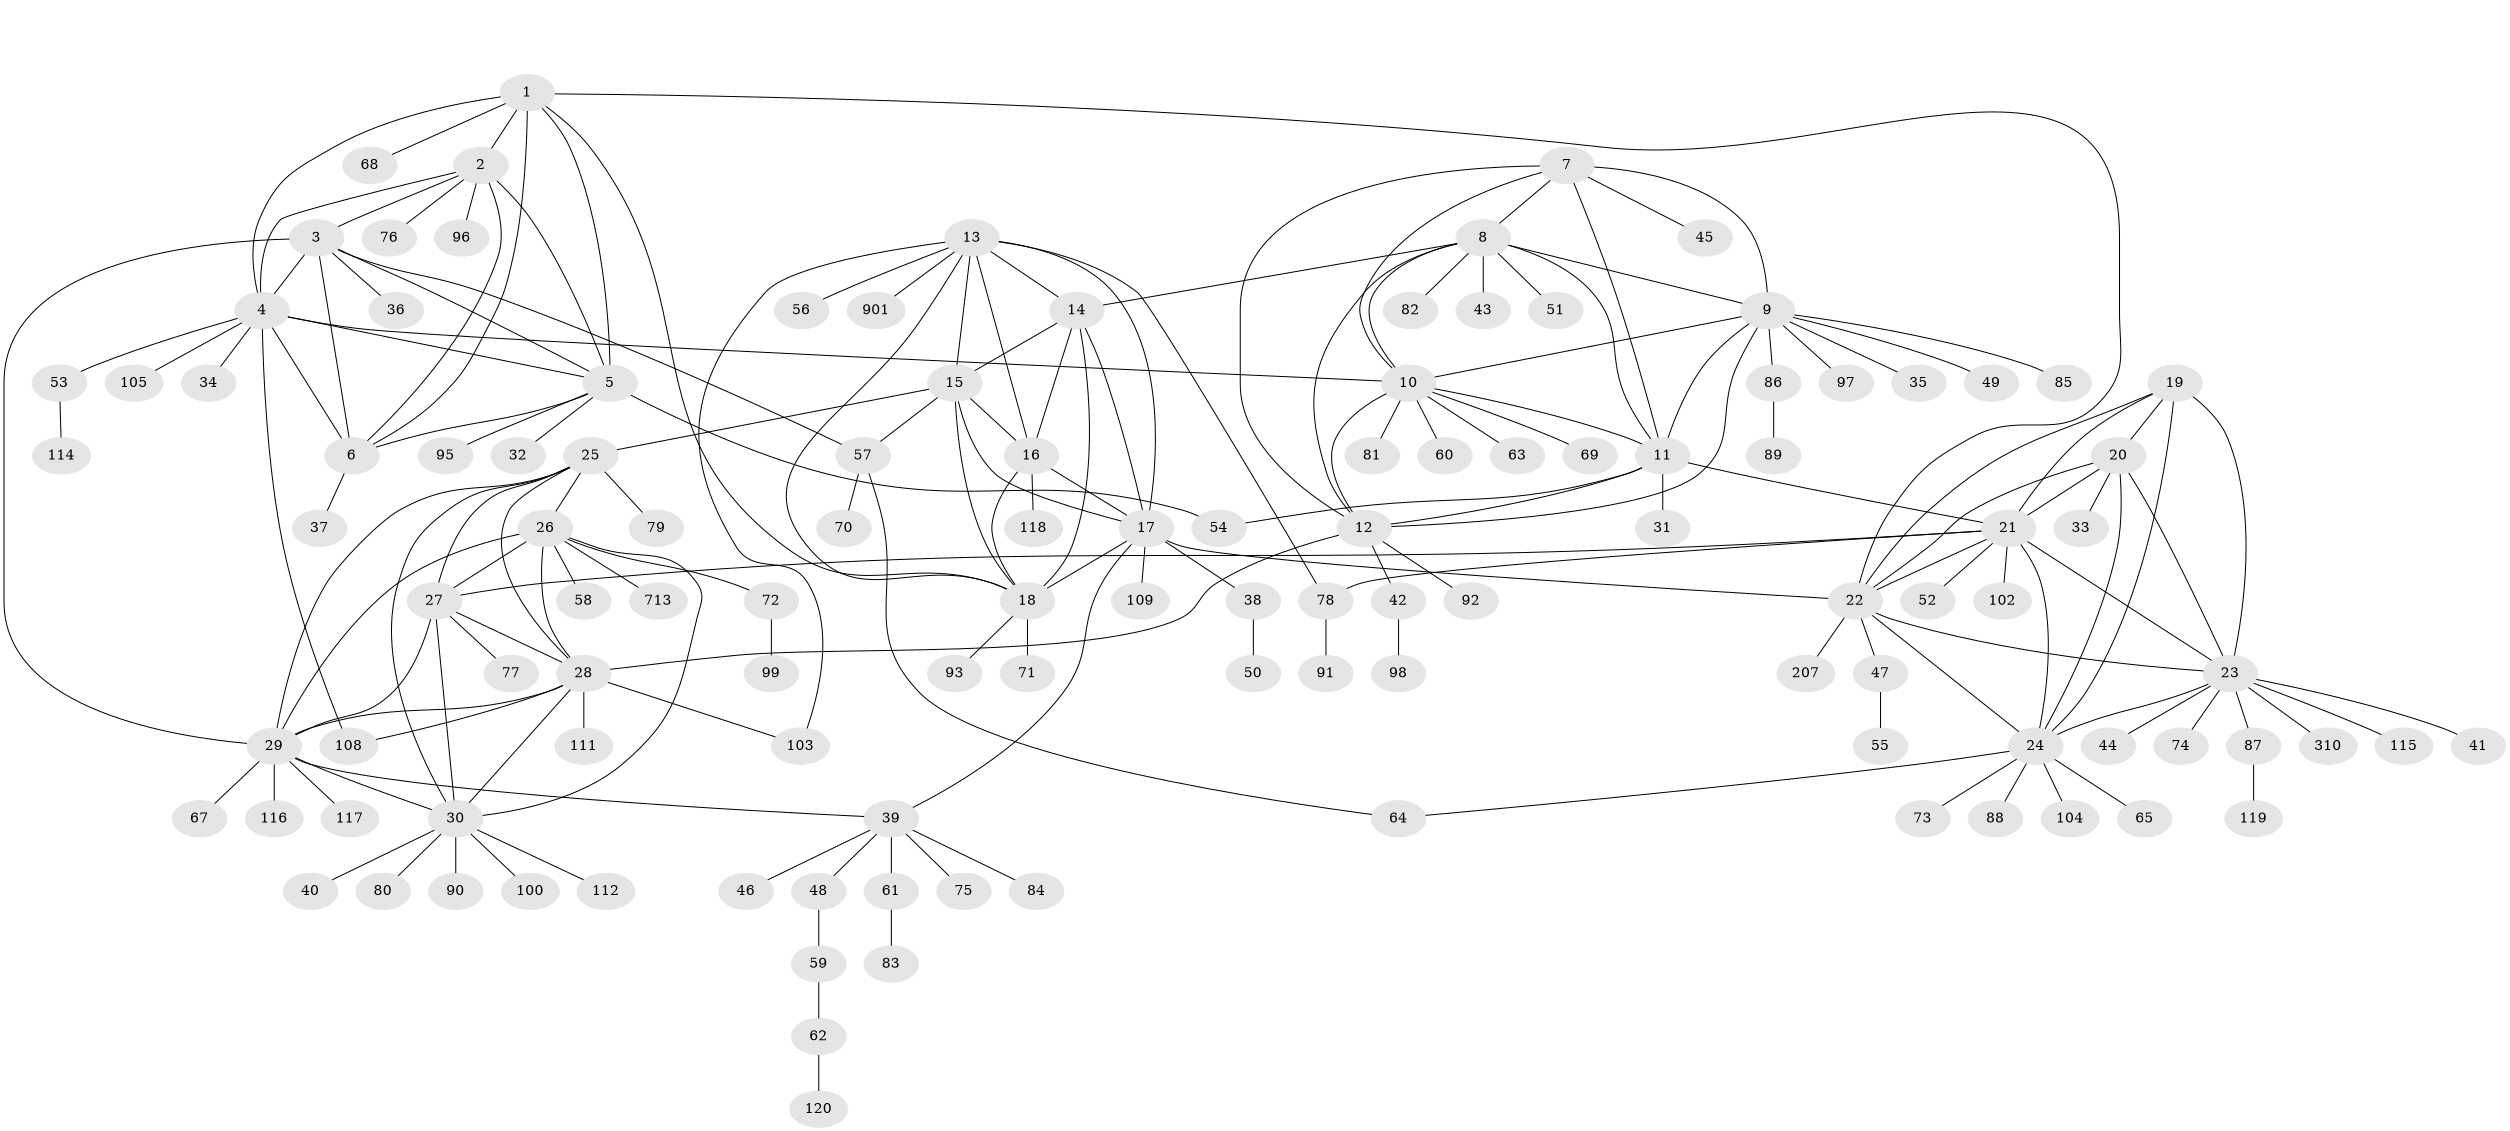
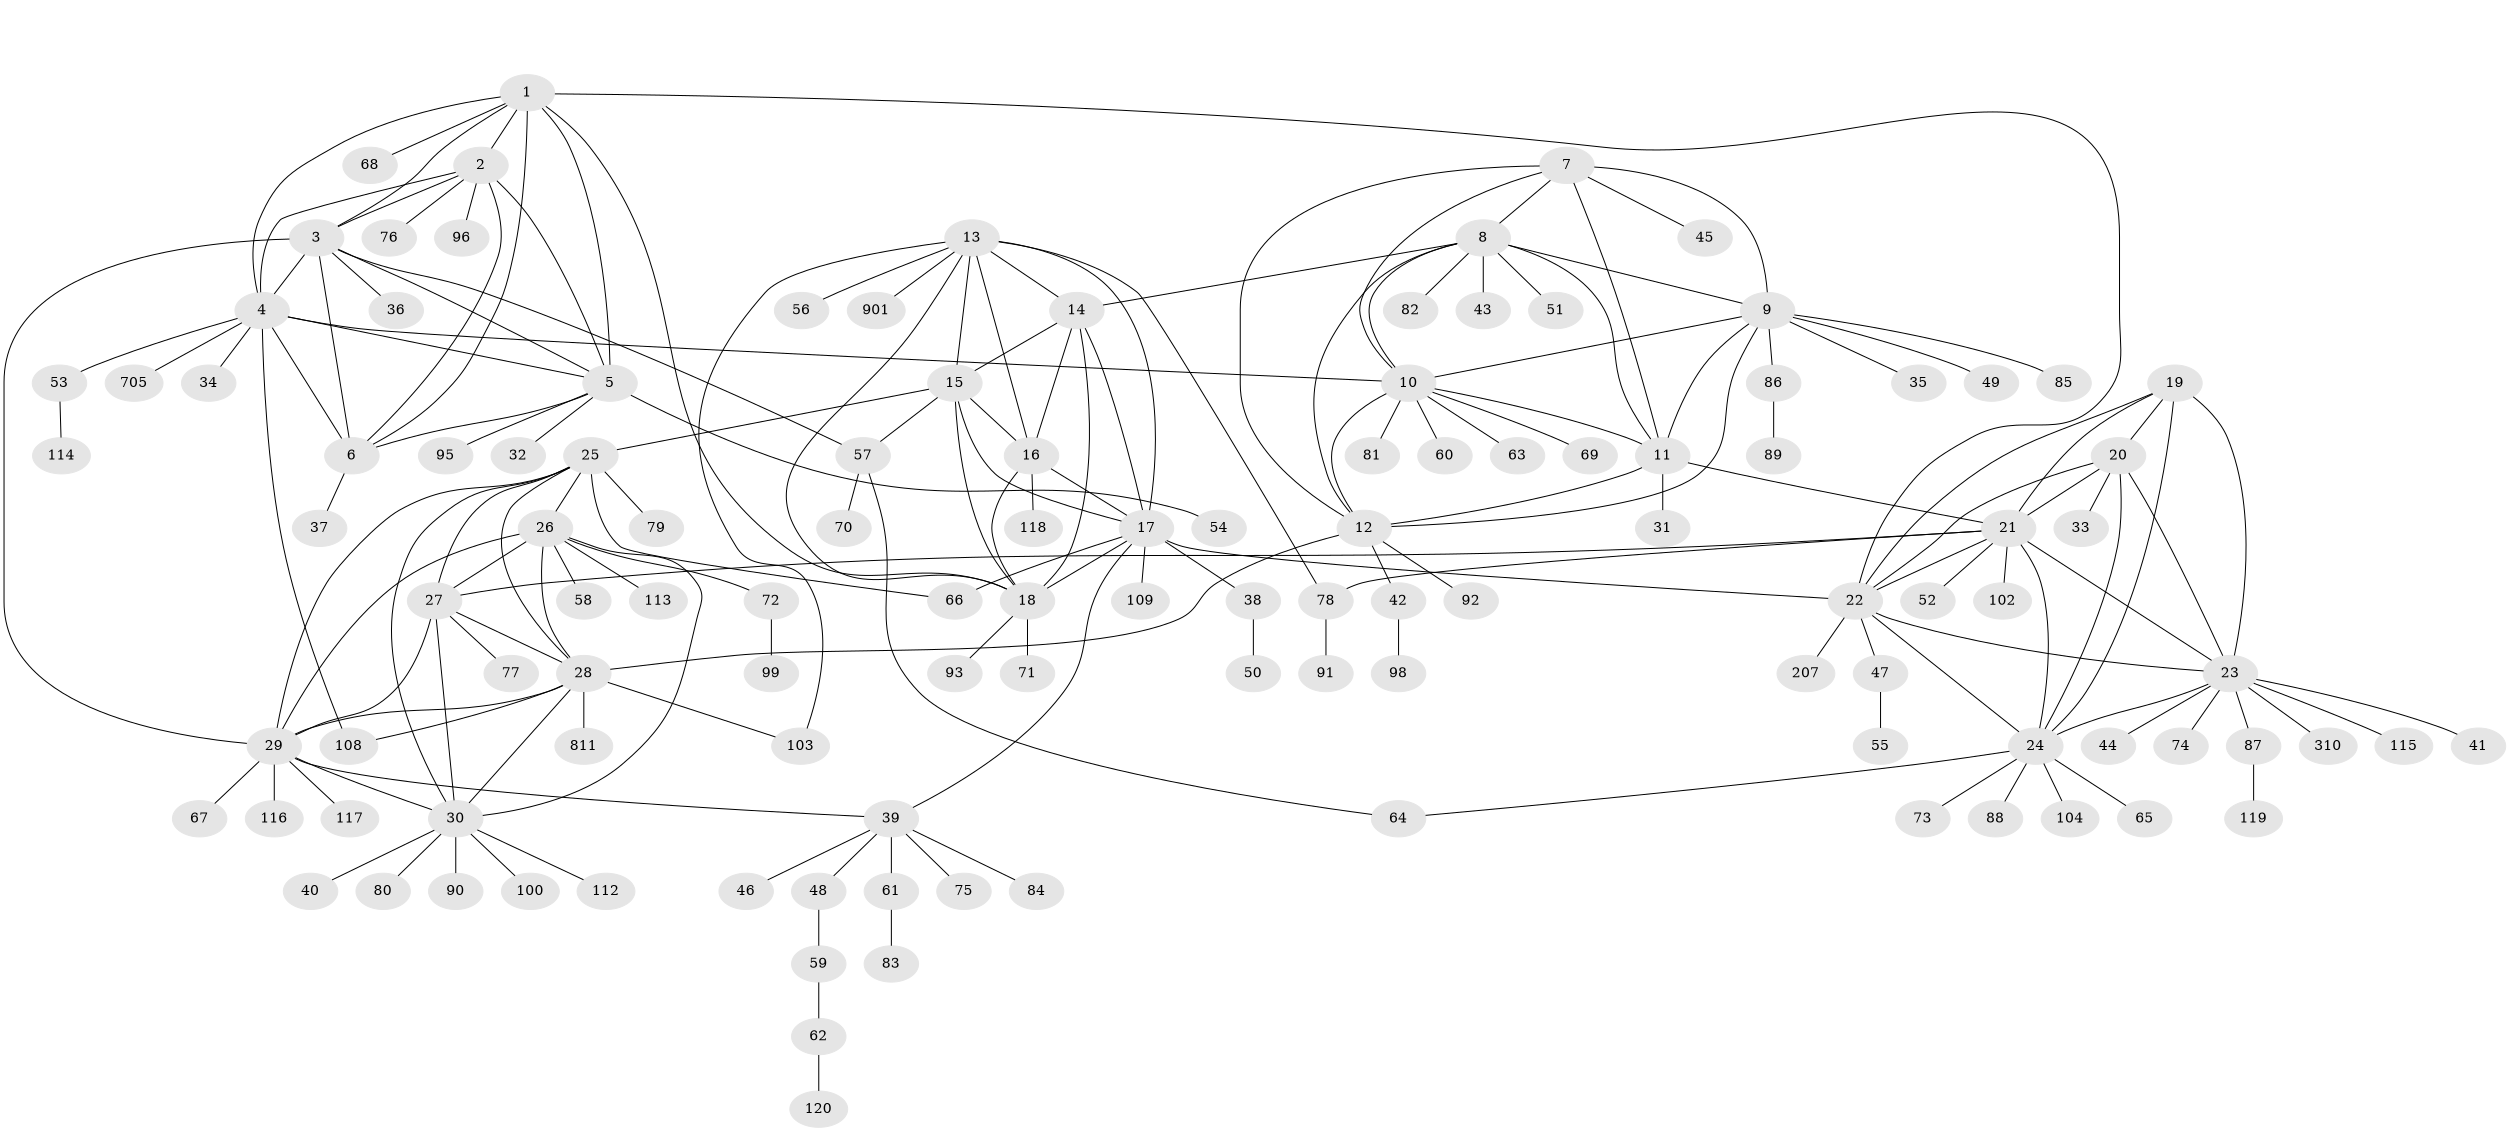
  graph {
    node [color=gray90 style=filled]
    1
    2
    3
    4
    5
    6
    18
    22
    68
    76
    96
    29
    36
    57
    10
    34
    53
-   105
+   105 [label=705]
    108
    32
    54
    95
    37
    71
    93
    23
    24
    47
    n29 [label=207]
    39
    30
    67
    116
    117
    64
    70
    11
    12
    60
    63
    69
    81
    114
    7
    8
    9
    45
    14
    43
    51
    82
    35
    49
    85
    86
-   97
    21
    31
    28
    42
    92
    15
    16
    17
    89
    78
    27
    52
    102
    103
-   111
+   111 [label=811]
    98
    13
    56
    n75 [label=901]
    25
    118
    38
+   66
    109
    91
    26
    79
    50
    46
    48
    61
    75
    84
    19
    20
    33
    41
    44
    74
    87
    n97 [label=310]
    115
    65
    73
    88
    104
    77
    55
    119
    58
    72
-   113 [label=713]
+   113
    40
    80
    90
    100
    112
    99
    59
    83
    62
    120
    1 -- 2
+   1 -- 3
    1 -- 4
    1 -- 5
    1 -- 6
    1 -- 18
    1 -- 22
    1 -- 68
    2 -- 3
    2 -- 4
    2 -- 5
    2 -- 6
    2 -- 76
    2 -- 96
    3 -- 4
    3 -- 5
    3 -- 6
    3 -- 29
    3 -- 36
    3 -- 57
    4 -- 5
    4 -- 6
    4 -- 10
    4 -- 34
    4 -- 53
    4 -- 105
    4 -- 108
    5 -- 6
    5 -- 32
    5 -- 54
    5 -- 95
    6 -- 37
    18 -- 71
    18 -- 93
    22 -- 23
    22 -- 24
    22 -- 47
    22 -- n29
    29 -- 39
    29 -- 30
    29 -- 67
    29 -- 116
    29 -- 117
    57 -- 64
    57 -- 70
    10 -- 11
    10 -- 12
    10 -- 60
    10 -- 63
    10 -- 69
    10 -- 81
    53 -- 114
    23 -- 24
    23 -- 41
    23 -- 44
    23 -- 74
    23 -- 87
    23 -- n97
    23 -- 115
    24 -- 64
    24 -- 65
    24 -- 73
    24 -- 88
    24 -- 104
    47 -- 55
    39 -- 46
    39 -- 48
    39 -- 61
    39 -- 75
    39 -- 84
    30 -- 40
    30 -- 80
    30 -- 90
    30 -- 100
    30 -- 112
-   11 -- 54
    11 -- 12
    11 -- 21
    11 -- 31
    12 -- 28
    12 -- 42
    12 -- 92
    7 -- 10
    7 -- 11
    7 -- 12
    7 -- 8
    7 -- 9
    7 -- 45
    8 -- 10
    8 -- 11
    8 -- 12
    8 -- 9
    8 -- 14
    8 -- 43
    8 -- 51
    8 -- 82
    9 -- 10
    9 -- 11
    9 -- 12
    9 -- 35
    9 -- 49
    9 -- 85
    9 -- 86
-   9 -- 97
    14 -- 18
    14 -- 15
    14 -- 16
    14 -- 17
    86 -- 89
    21 -- 22
    21 -- 23
    21 -- 24
    21 -- 78
    21 -- 27
    21 -- 52
    21 -- 102
    28 -- 29
    28 -- 108
    28 -- 30
    28 -- 103
    28 -- 111
    42 -- 98
    15 -- 18
    15 -- 57
    15 -- 16
    15 -- 17
    15 -- 25
    16 -- 18
    16 -- 17
    16 -- 118
    17 -- 18
    17 -- 22
    17 -- 39
    17 -- 38
+   17 -- 66
    17 -- 109
    78 -- 91
    27 -- 29
    27 -- 30
    27 -- 28
    27 -- 77
    13 -- 18
    13 -- 14
    13 -- 15
    13 -- 16
    13 -- 17
    13 -- 78
    13 -- 103
    13 -- 56
    13 -- n75
    25 -- 29
    25 -- 30
    25 -- 28
    25 -- 27
+   25 -- 66
    25 -- 26
    25 -- 79
    38 -- 50
    26 -- 29
    26 -- 30
    26 -- 28
    26 -- 27
    26 -- 58
    26 -- 72
    26 -- 113
    48 -- 59
    61 -- 83
    19 -- 22
    19 -- 23
    19 -- 24
    19 -- 21
    19 -- 20
    20 -- 22
    20 -- 23
    20 -- 24
    20 -- 21
    20 -- 33
    87 -- 119
    72 -- 99
    59 -- 62
    62 -- 120
  }
